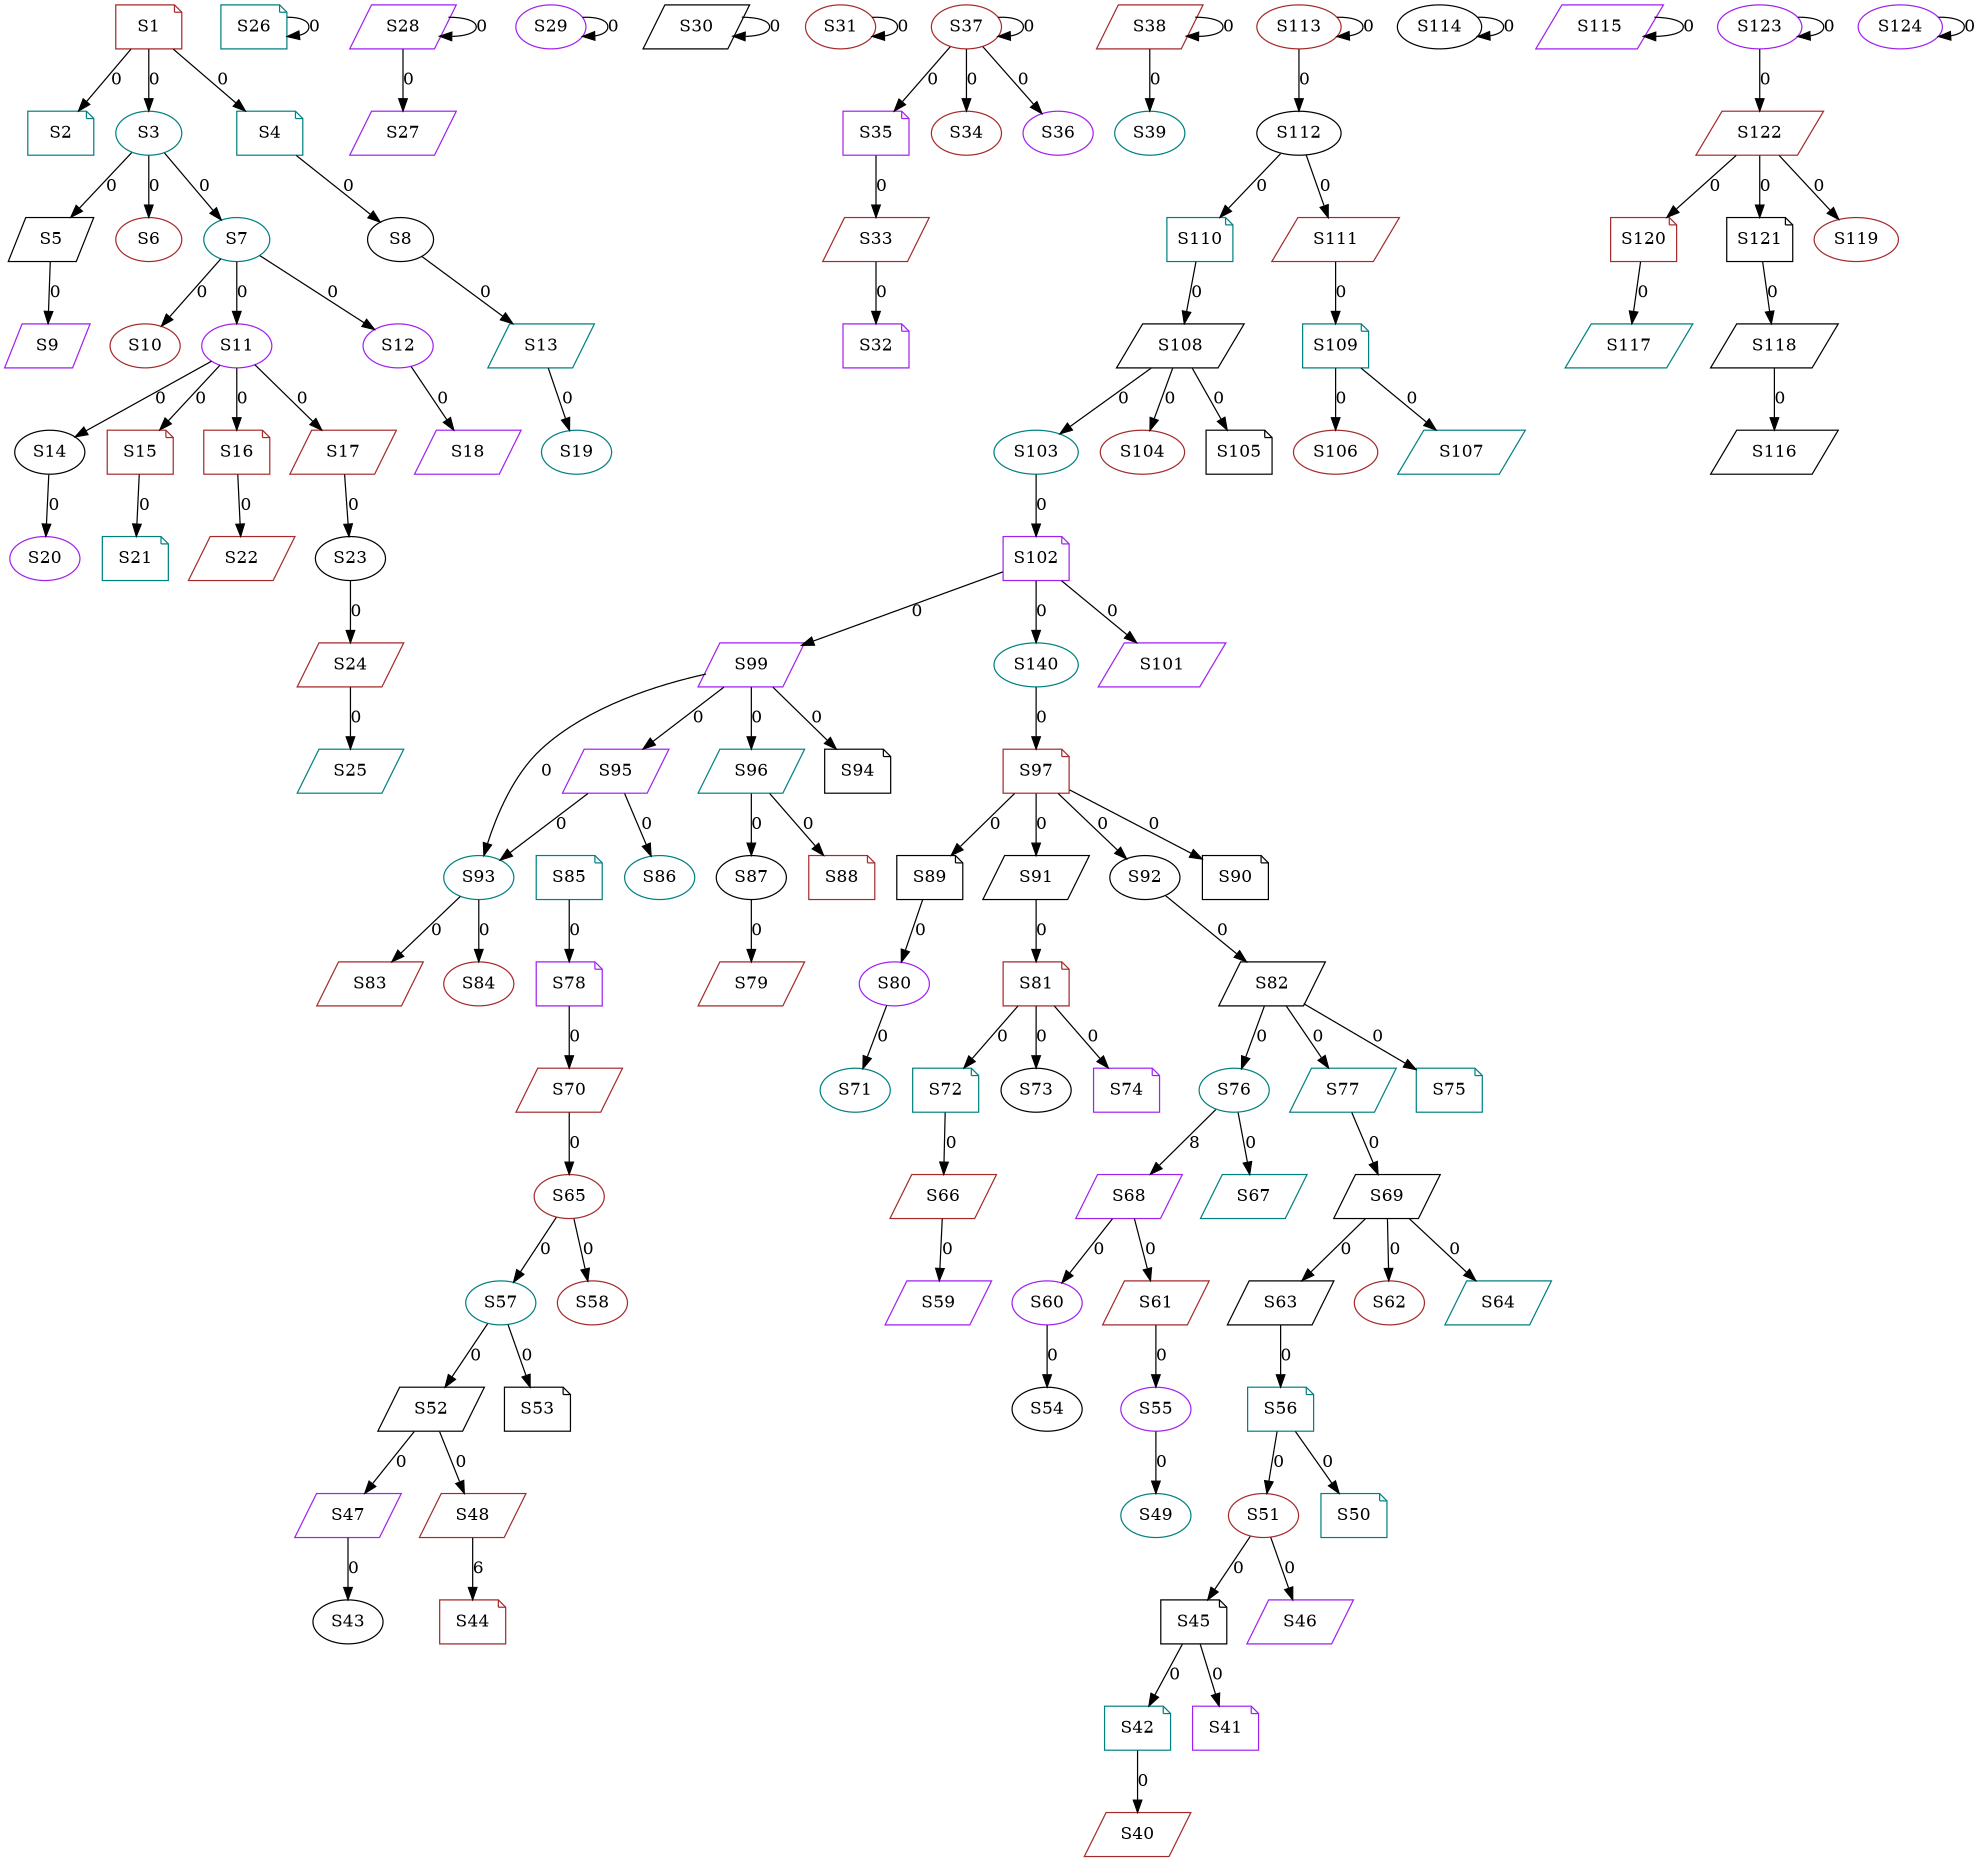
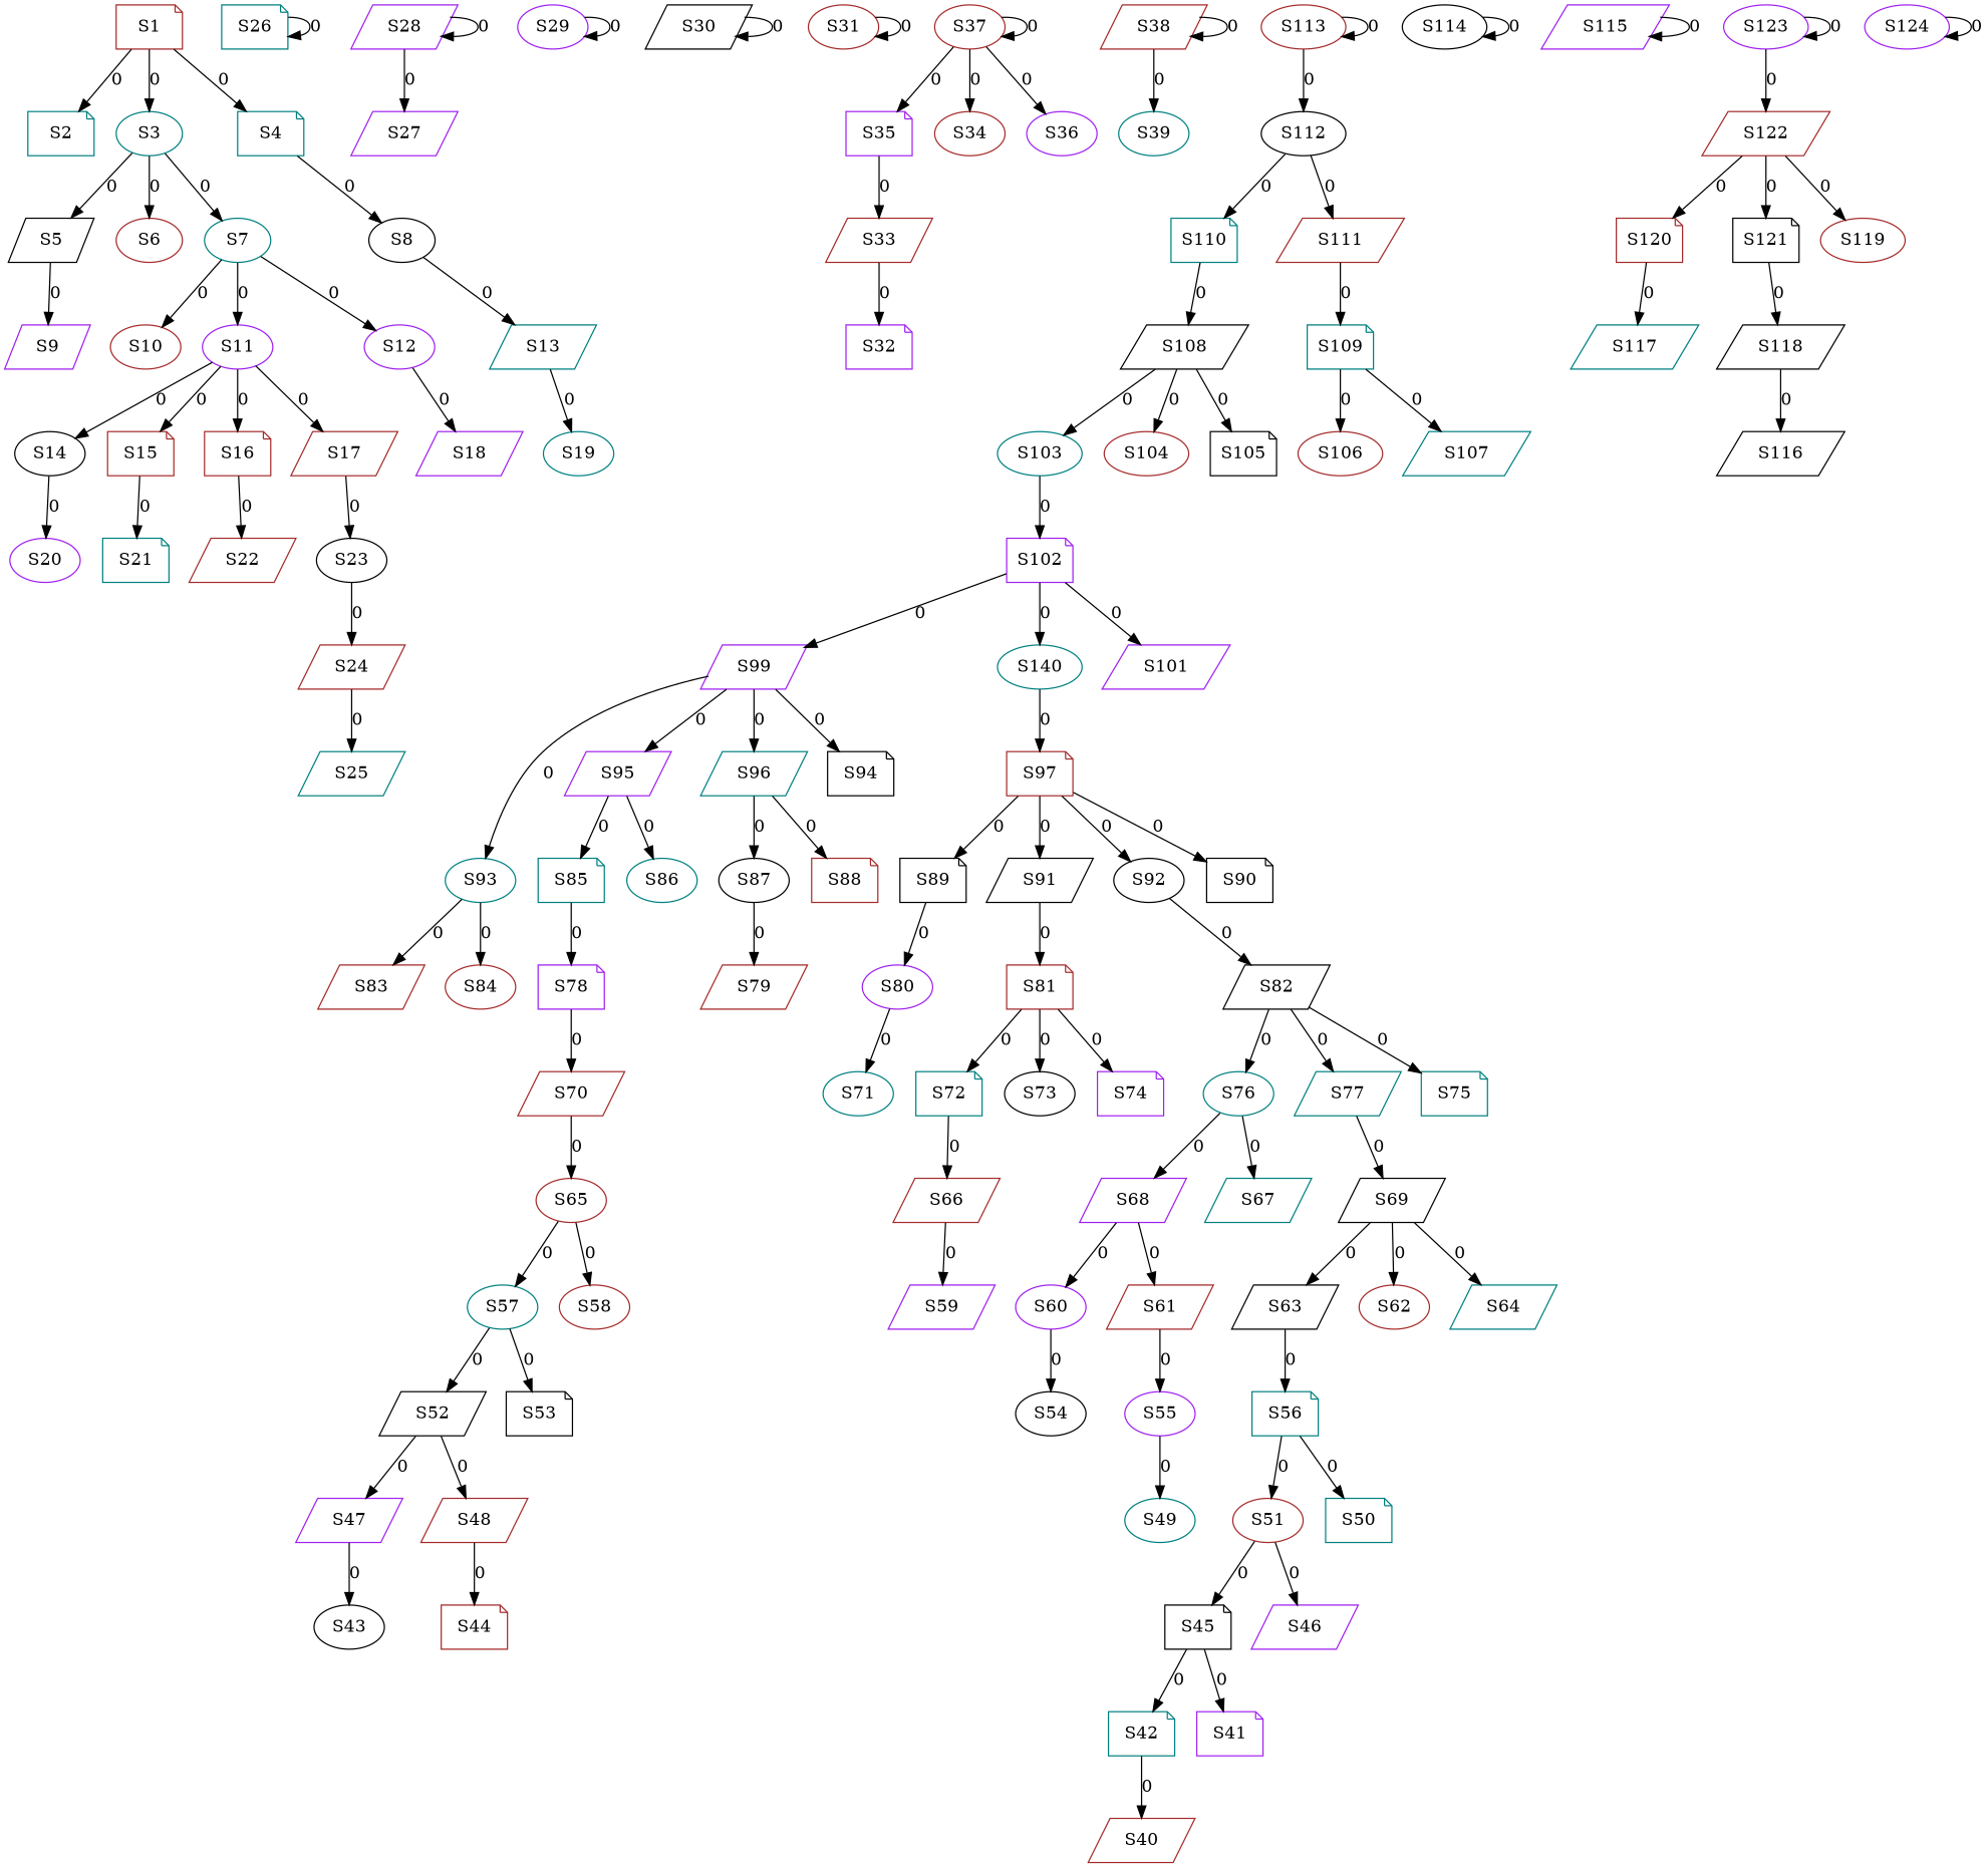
  strict digraph {
    node [color=brown shape=ellipse]
    S1 [shape=note]
    S2 [color=teal shape=note]
    S3 [color=teal]
    S4 [color=teal shape=note]
    S5 [color=black shape=parallelogram]
    S6
    S7 [color=teal]
    S8 [color=black]
    S9 [color=purple shape=parallelogram]
    S10
    S11 [color=purple]
    S12 [color=purple]
    S13 [color=teal shape=parallelogram]
    S14 [color=black]
    S15 [shape=note]
    S16 [shape=note]
    S17 [shape=parallelogram]
    S18 [color=purple shape=parallelogram]
    S19 [color=teal]
    S20 [color=purple]
    S21 [color=teal shape=note]
    S22 [shape=parallelogram]
    S23 [color=black]
    S24 [shape=parallelogram]
    S25 [color=teal shape=parallelogram]
    S26 [color=teal shape=note]
    S28 [color=purple shape=parallelogram]
    S27 [color=purple shape=parallelogram]
    S29 [color=purple]
    S30 [color=black shape=parallelogram]
    S31
    S33 [shape=parallelogram]
    S32 [color=purple shape=note]
    S35 [color=purple shape=note]
    S37
    S34
    S36 [color=purple]
    S38 [shape=parallelogram]
    S39 [color=teal]
    S42 [color=teal shape=note]
    S40 [shape=parallelogram]
    S45 [color=black shape=note]
    S41 [color=purple shape=note]
    S47 [color=purple shape=parallelogram]
    S43 [color=black]
    S48 [shape=parallelogram]
    S44 [shape=note]
    S51
    S46 [color=purple shape=parallelogram]
    S52 [color=black shape=parallelogram]
    S55 [color=purple]
    S49 [color=teal]
    S56 [color=teal shape=note]
    S50 [color=teal shape=note]
    S57 [color=teal]
    S53 [color=black shape=note]
    S60 [color=purple]
    S54 [color=black]
    S61 [shape=parallelogram]
    S63 [color=black shape=parallelogram]
    S65
    S58
    S66 [shape=parallelogram]
    S59 [color=purple shape=parallelogram]
    S68 [color=purple shape=parallelogram]
    S69 [color=black shape=parallelogram]
    S62
    S64 [color=teal shape=parallelogram]
    S70 [shape=parallelogram]
    S72 [color=teal shape=note]
    S76 [color=teal]
    S67 [color=teal shape=parallelogram]
    S77 [color=teal shape=parallelogram]
    S78 [color=purple shape=note]
    S80 [color=purple]
    S71 [color=teal]
    S81 [shape=note]
    S73 [color=black]
    S74 [color=purple shape=note]
    S82 [color=black shape=parallelogram]
    S75 [color=teal shape=note]
    S85 [color=teal shape=note]
    S87 [color=black]
    S79 [shape=parallelogram]
    S89 [color=black shape=note]
    S91 [color=black shape=parallelogram]
    S92 [color=black]
    S93 [color=teal]
    S83 [shape=parallelogram]
    S84
    S95 [color=purple shape=parallelogram]
    S86 [color=teal]
    S96 [color=teal shape=parallelogram]
    S88 [shape=note]
    S97 [shape=note]
    S90 [color=black shape=note]
    S99 [color=purple shape=parallelogram]
    S94 [color=black shape=note]
    n99 [color=teal label=S140]
    S101 [color=purple shape=parallelogram]
    S102 [color=purple shape=note]
    S103 [color=teal]
    S108 [color=black shape=parallelogram]
    S104
    S105 [color=black shape=note]
    S109 [color=teal shape=note]
    S106
    S107 [color=teal shape=parallelogram]
    S110 [color=teal shape=note]
    S111 [shape=parallelogram]
    S112 [color=black]
    S113
    S114 [color=black]
    S115 [color=purple shape=parallelogram]
    S118 [color=black shape=parallelogram]
    S116 [color=black shape=parallelogram]
    S120 [shape=note]
    S117 [color=teal shape=parallelogram]
    S121 [color=black shape=note]
    S122 [shape=parallelogram]
    S119
    S123 [color=purple]
    S124 [color=purple]
    S1 -> S2 [label=0]
    S1 -> S3 [label=0]
    S1 -> S4 [label=0]
    S3 -> S5 [label=0]
    S3 -> S6 [label=0]
    S3 -> S7 [label=0]
    S4 -> S8 [label=0]
    S5 -> S9 [label=0]
    S7 -> S10 [label=0]
    S7 -> S11 [label=0]
    S7 -> S12 [label=0]
    S8 -> S13 [label=0]
    S11 -> S14 [label=0]
    S11 -> S15 [label=0]
    S11 -> S16 [label=0]
    S11 -> S17 [label=0]
    S12 -> S18 [label=0]
    S13 -> S19 [label=0]
    S14 -> S20 [label=0]
    S15 -> S21 [label=0]
    S16 -> S22 [label=0]
    S17 -> S23 [label=0]
    S23 -> S24 [label=0]
    S24 -> S25 [label=0]
    S26 -> S26 [label=0]
    S28 -> S28 [label=0]
    S28 -> S27 [label=0]
    S29 -> S29 [label=0]
    S30 -> S30 [label=0]
    S31 -> S31 [label=0]
    S33 -> S32 [label=0]
    S35 -> S33 [label=0]
    S37 -> S35 [label=0]
    S37 -> S37 [label=0]
    S37 -> S34 [label=0]
    S37 -> S36 [label=0]
    S38 -> S38 [label=0]
    S38 -> S39 [label=0]
    S42 -> S40 [label=0]
    S45 -> S42 [label=0]
    S45 -> S41 [label=0]
    S47 -> S43 [label=0]
-   S48 -> S44 [label=6]
+   S48 -> S44 [label=0]
    S51 -> S45 [label=0]
    S51 -> S46 [label=0]
    S52 -> S47 [label=0]
    S52 -> S48 [label=0]
    S55 -> S49 [label=0]
    S56 -> S51 [label=0]
    S56 -> S50 [label=0]
    S57 -> S52 [label=0]
    S57 -> S53 [label=0]
    S60 -> S54 [label=0]
    S61 -> S55 [label=0]
    S63 -> S56 [label=0]
    S65 -> S57 [label=0]
    S65 -> S58 [label=0]
    S66 -> S59 [label=0]
    S68 -> S60 [label=0]
    S68 -> S61 [label=0]
    S69 -> S63 [label=0]
    S69 -> S62 [label=0]
    S69 -> S64 [label=0]
    S70 -> S65 [label=0]
    S72 -> S66 [label=0]
-   S76 -> S68 [label=8]
+   S76 -> S68 [label=0]
    S76 -> S67 [label=0]
    S77 -> S69 [label=0]
    S78 -> S70 [label=0]
    S80 -> S71 [label=0]
    S81 -> S72 [label=0]
    S81 -> S73 [label=0]
    S81 -> S74 [label=0]
    S82 -> S76 [label=0]
    S82 -> S77 [label=0]
    S82 -> S75 [label=0]
    S85 -> S78 [label=0]
    S87 -> S79 [label=0]
    S89 -> S80 [label=0]
    S91 -> S81 [label=0]
    S92 -> S82 [label=0]
    S93 -> S83 [label=0]
    S93 -> S84 [label=0]
-   S95 -> S93 [label=0]
+   S95 -> S85 [label=0]
    S95 -> S86 [label=0]
    S96 -> S87 [label=0]
    S96 -> S88 [label=0]
    S97 -> S89 [label=0]
    S97 -> S91 [label=0]
    S97 -> S92 [label=0]
    S97 -> S90 [label=0]
    S99 -> S93 [label=0]
    S99 -> S95 [label=0]
    S99 -> S96 [label=0]
    S99 -> S94 [label=0]
    n99 -> S97 [label=0]
    S102 -> S99 [label=0]
    S102 -> n99 [label=0]
    S102 -> S101 [label=0]
    S103 -> S102 [label=0]
    S108 -> S103 [label=0]
    S108 -> S104 [label=0]
    S108 -> S105 [label=0]
    S109 -> S106 [label=0]
    S109 -> S107 [label=0]
    S110 -> S108 [label=0]
    S111 -> S109 [label=0]
    S112 -> S110 [label=0]
    S112 -> S111 [label=0]
    S113 -> S112 [label=0]
    S113 -> S113 [label=0]
    S114 -> S114 [label=0]
    S115 -> S115 [label=0]
    S118 -> S116 [label=0]
    S120 -> S117 [label=0]
    S121 -> S118 [label=0]
    S122 -> S120 [label=0]
    S122 -> S121 [label=0]
    S122 -> S119 [label=0]
    S123 -> S122 [label=0]
    S123 -> S123 [label=0]
    S124 -> S124 [label=0]
  }
